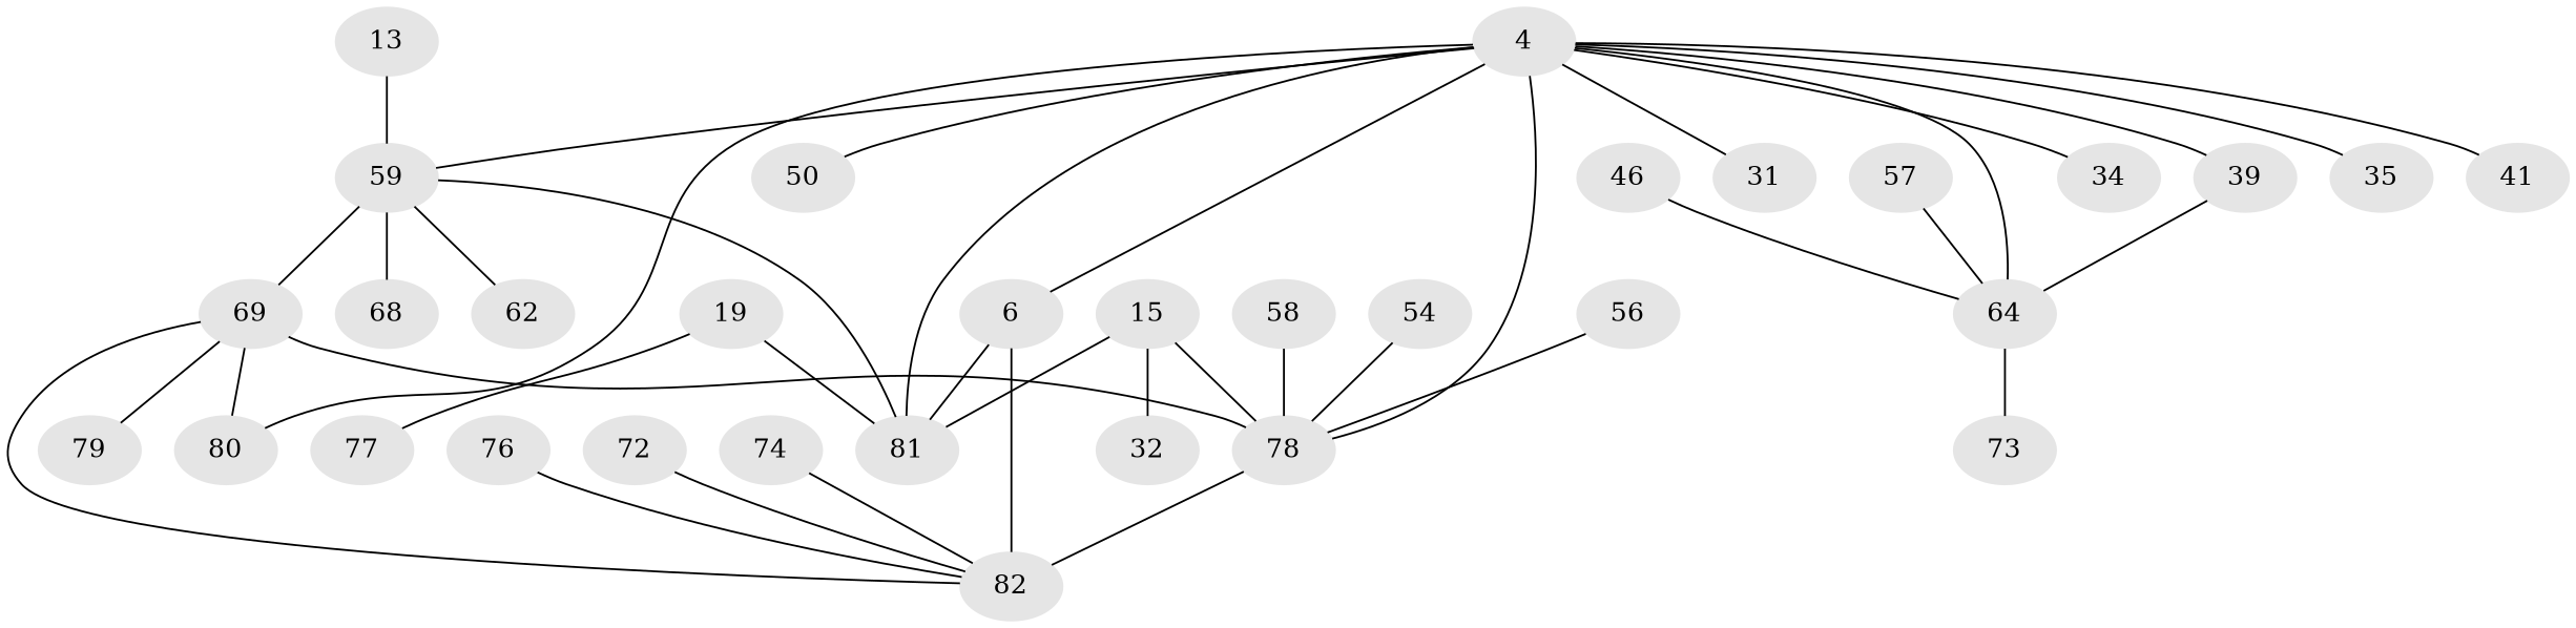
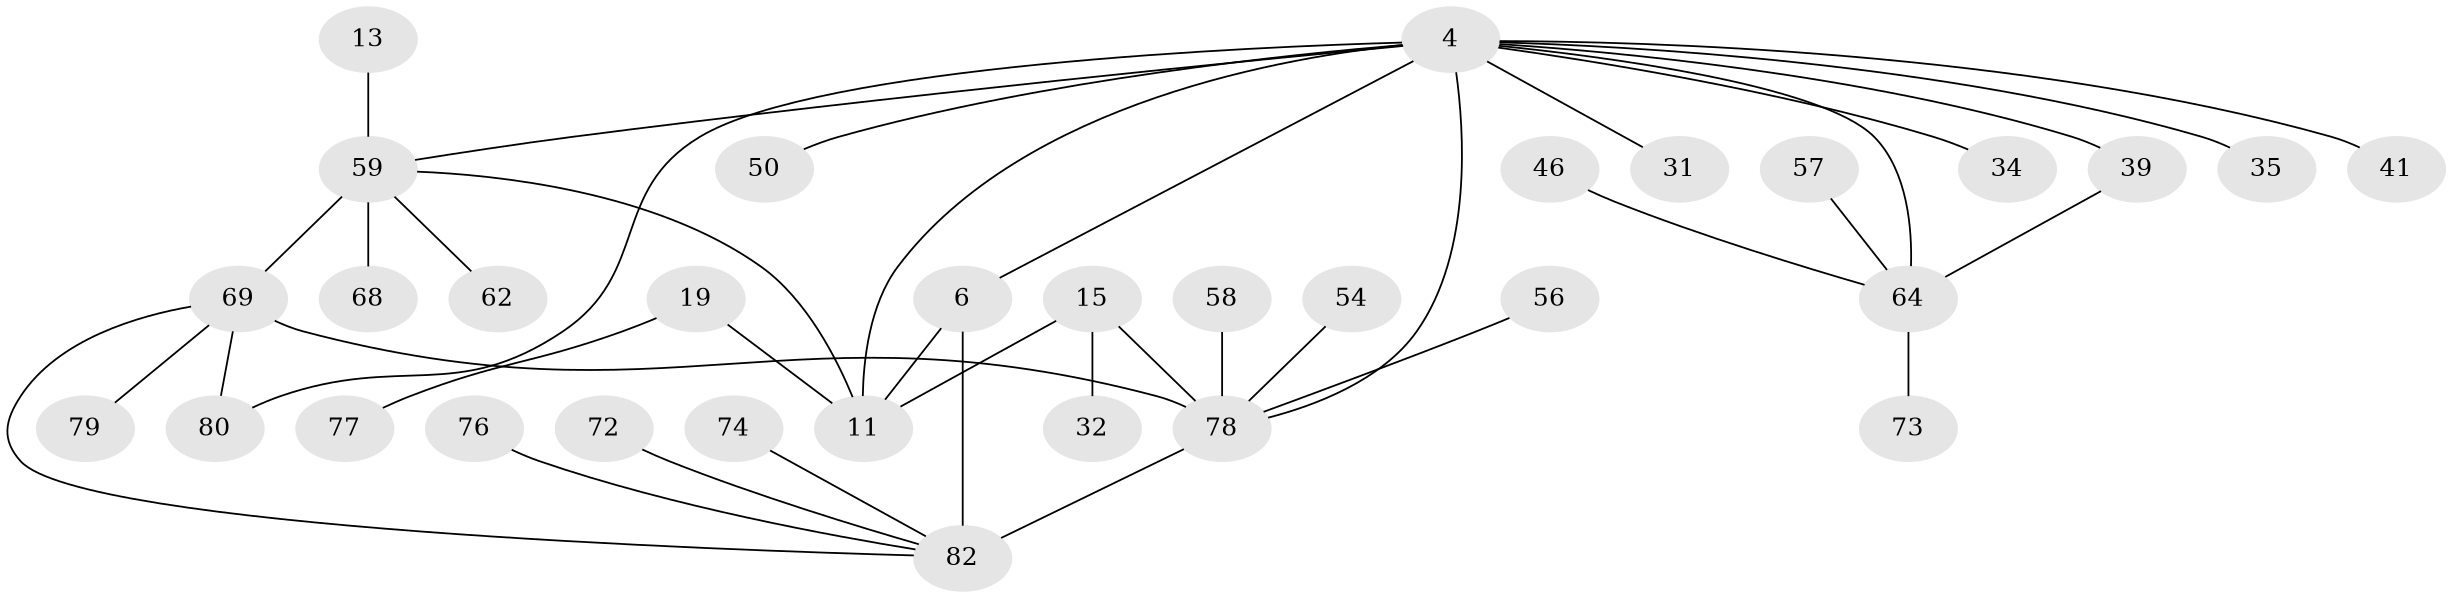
  graph {
    node [color=gray90 style=filled]
    4 [super="+2"]
    6 [super="+5"]
    31
    34
    35
    41
    50
    59 [super="+53+12+33+40"]
    64 [super="+24+47+3"]
    78 [super="+71+49"]
    80
-   81 [super="+51+75+65+67"]
+   81 [super="+51+75+65+67" label=11]
    39
    82 [super="+66"]
    62
    68
    69 [super="+10+30+45+61"]
    73
    76 [super="+25"]
    15 [super="+14"]
    32
    19 [super="+18"]
    77
    n24 [label=13]
    46
    54
    56
    57
    58
    79 [super="+44"]
    72
    74 [super="+38+70"]
    4 -- 6
    4 -- 31
    4 -- 34
    4 -- 35
    4 -- 41
    4 -- 50
    4 -- 59 [weight=2]
    4 -- 64 [weight=4]
    4 -- 78 [weight=4]
    4 -- 80
    4 -- 81
    4 -- 39
    6 -- 81
    6 -- 82 [weight=4]
    59 -- 81
    59 -- 62
    59 -- 68
    59 -- 69 [weight=4]
    64 -- 73
    78 -- 82 [weight=2]
    39 -- 64
    69 -- 78
    69 -- 80
    69 -- 82
    69 -- 79
    76 -- 82
    15 -- 78 [weight=4]
    15 -- 81
    15 -- 32
    19 -- 81 [weight=4]
    19 -- 77
    n24 -- 59
    46 -- 64
    54 -- 78
    56 -- 78
    57 -- 64
    58 -- 78
    72 -- 82
    74 -- 82
  }
